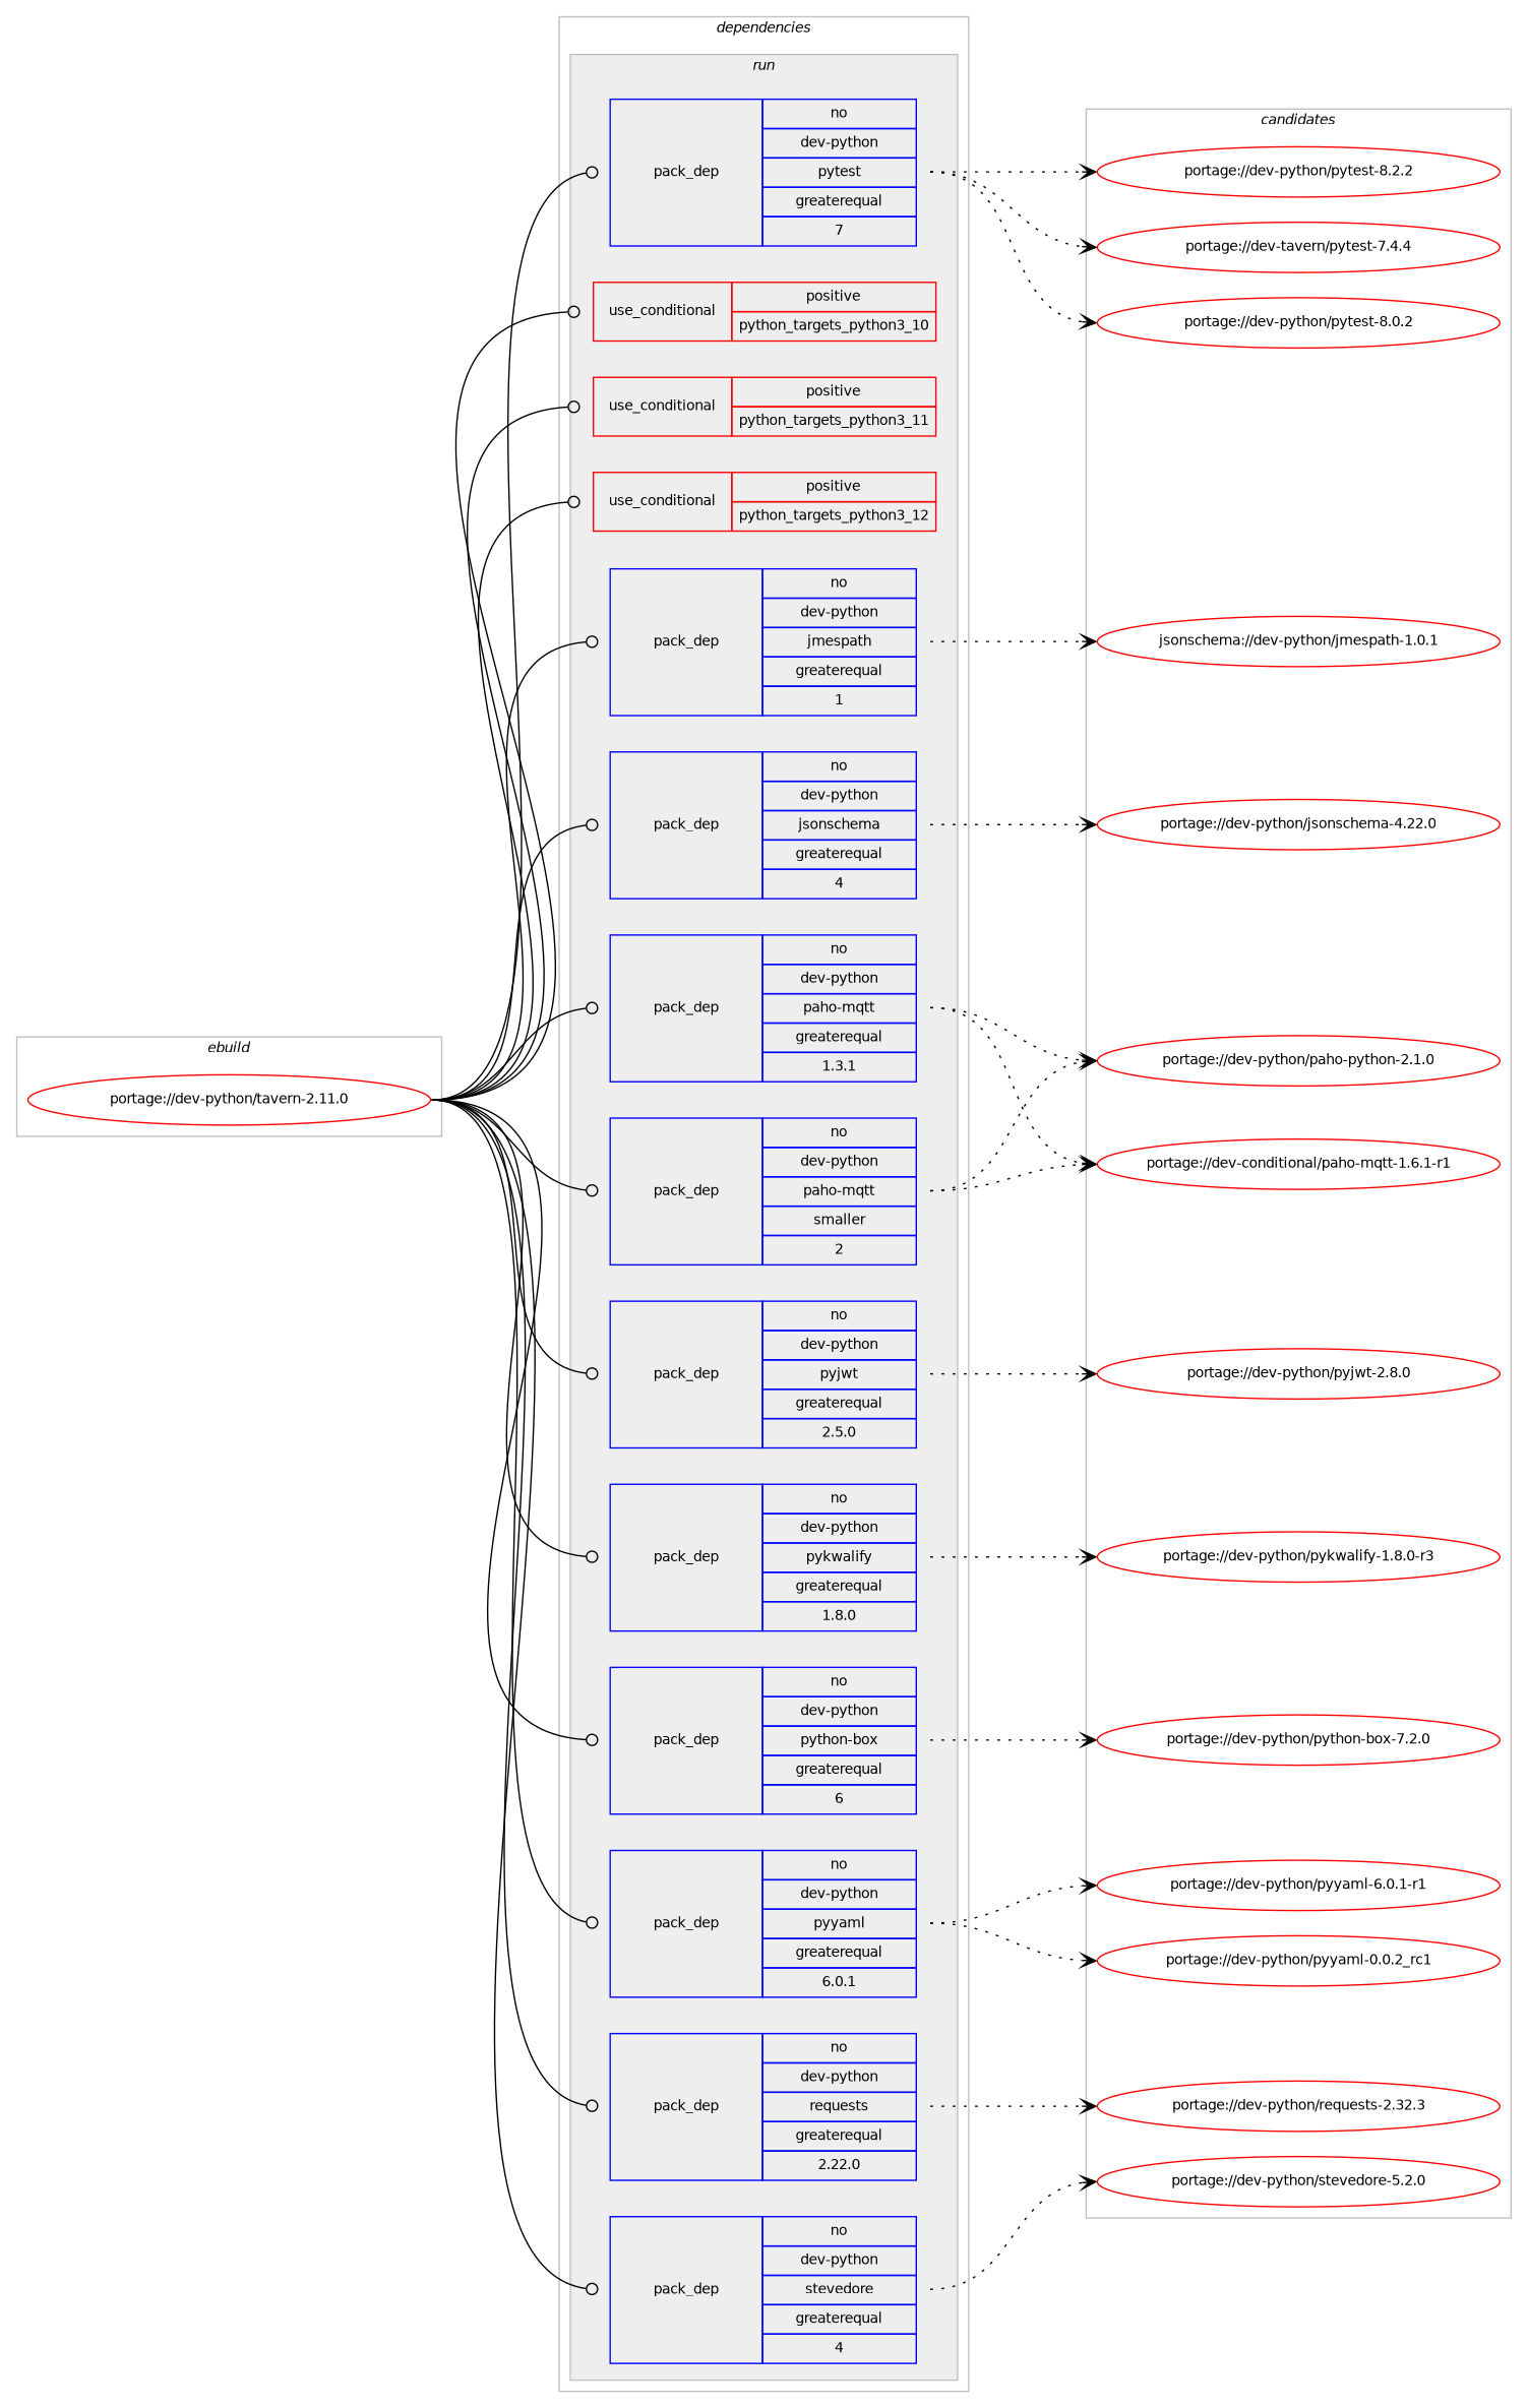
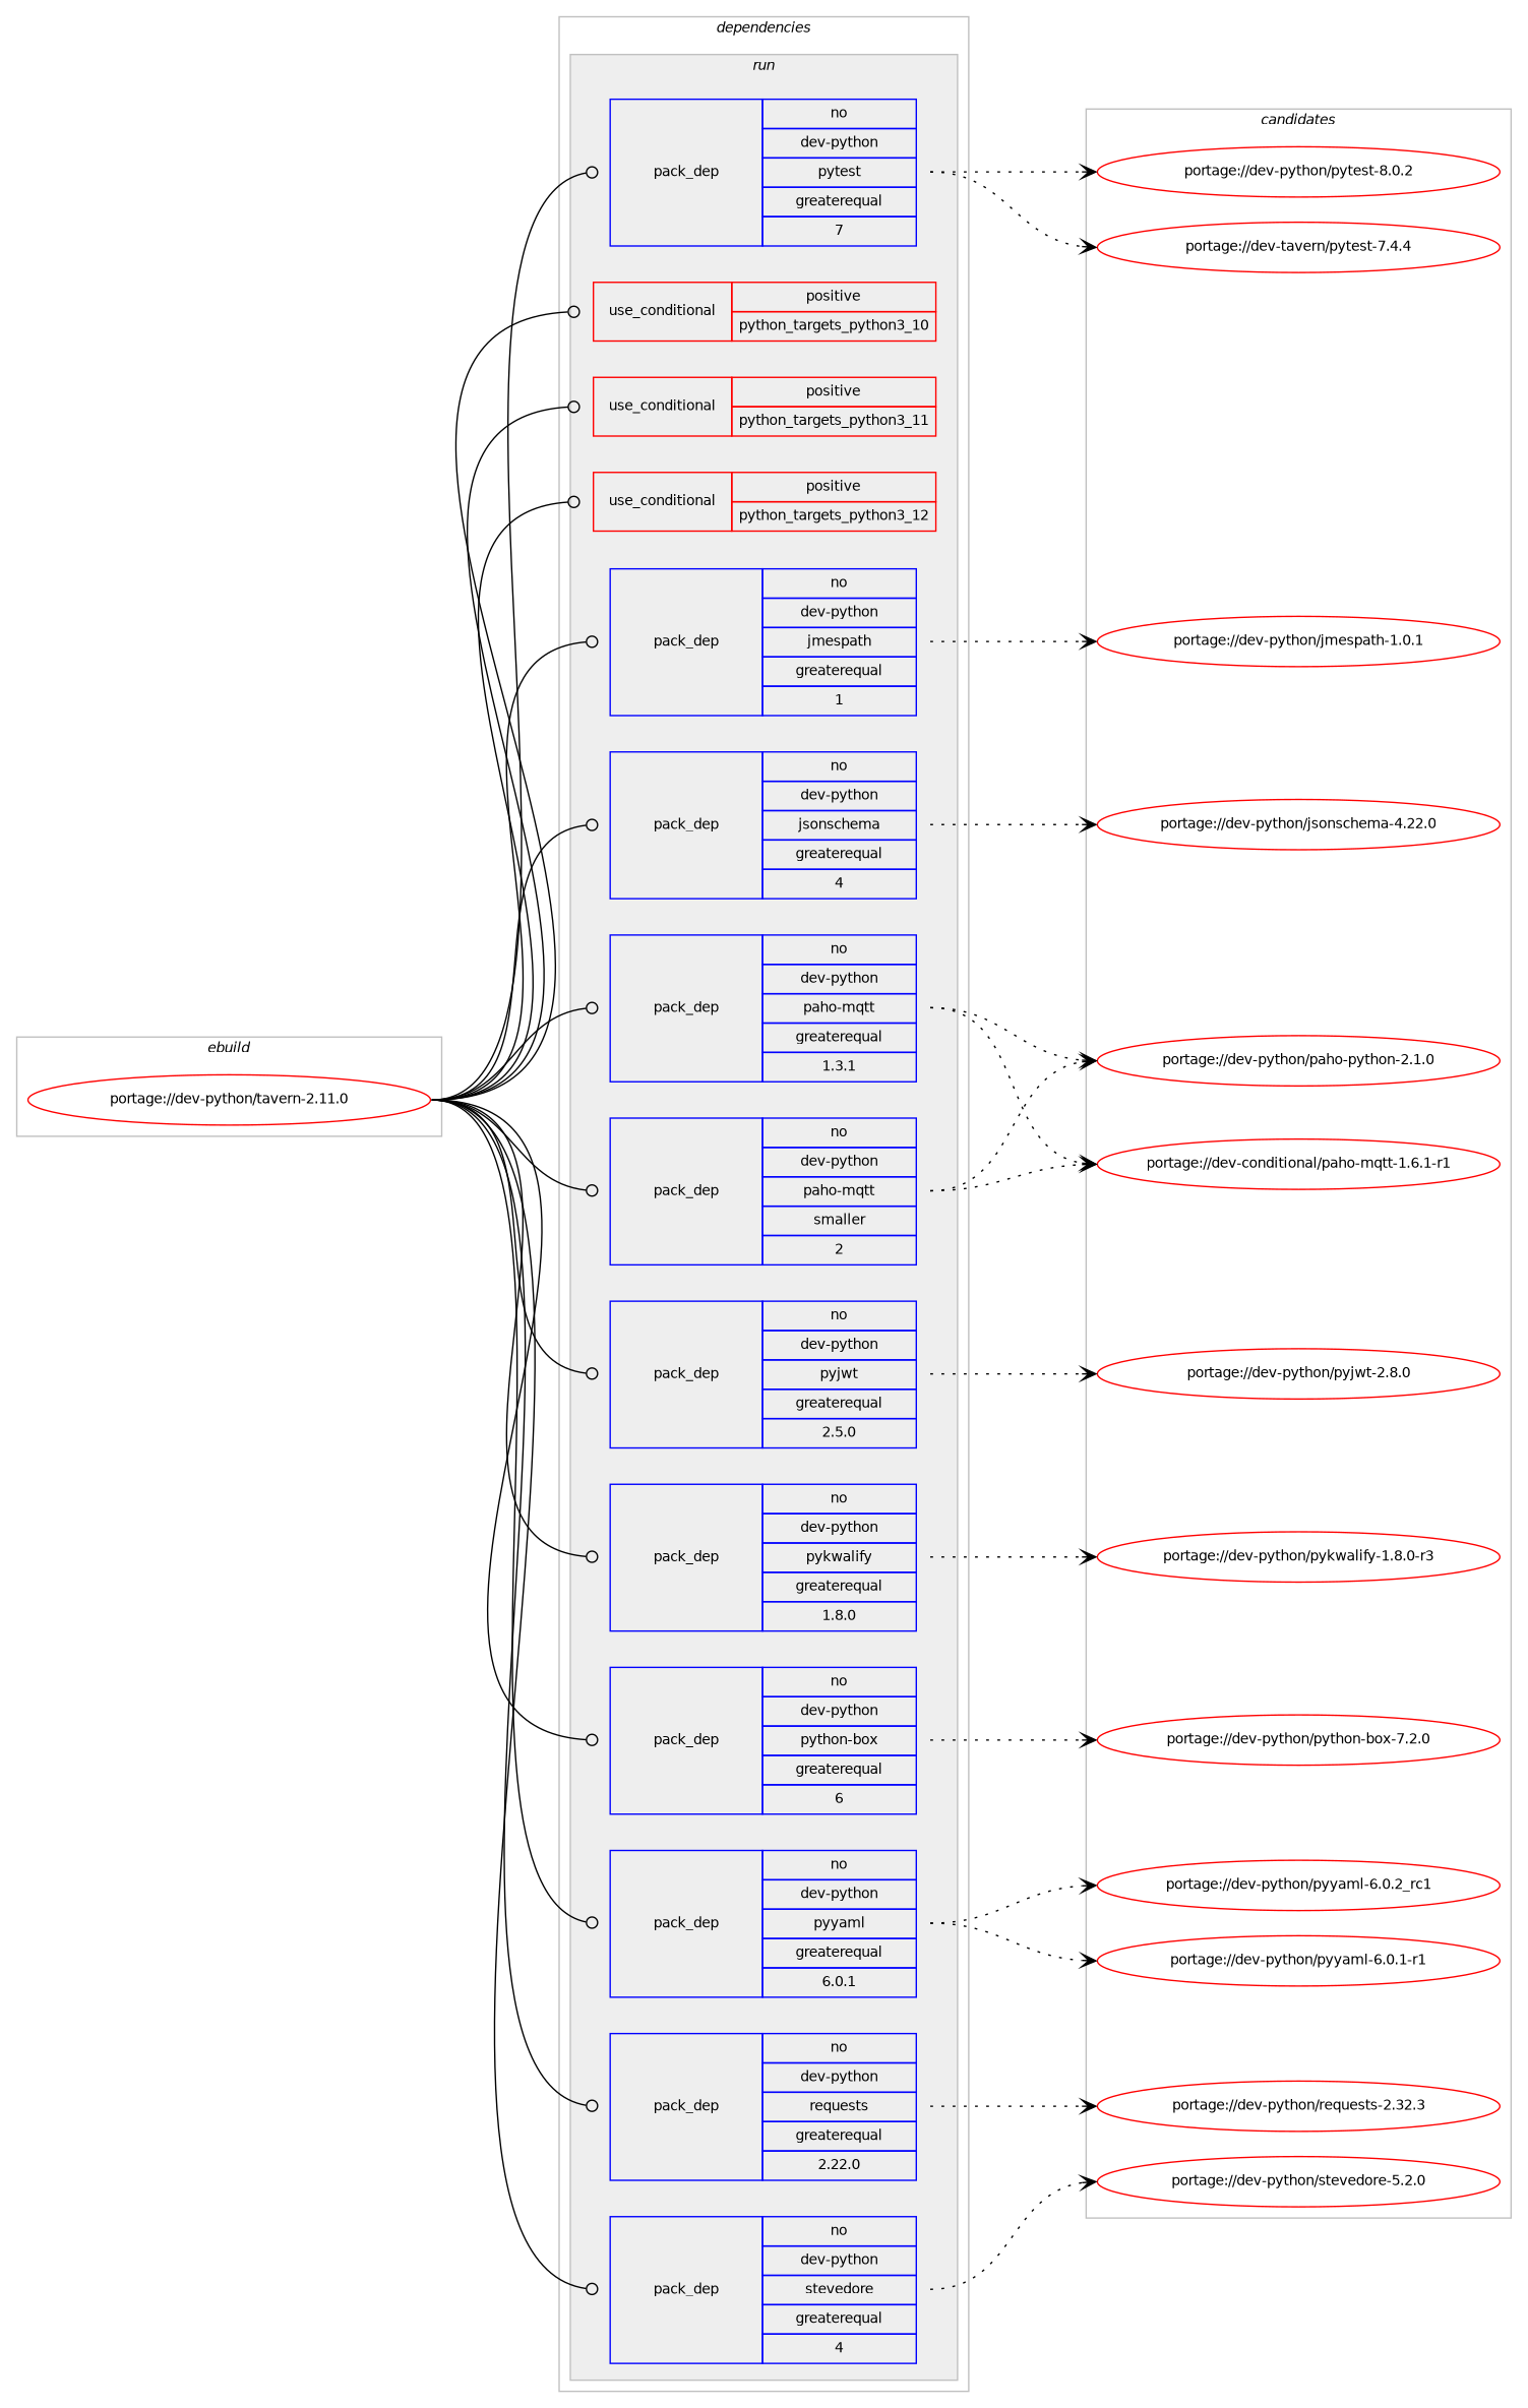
  digraph {
    compound=true
    concentrate=true
    fontname=Helvetica
    fontsize=10
    newrank=true
    rankdir=LR
    ranksep=1.5
    node [color=red fontname=Helvetica fontsize=10]
    edge [arrowhead=vee headport=w style=dotted tailport=e weight=100]
    n1 [label="portage://dev-python/tavern-2.11.0" width=4]
    n2 [color=blue label=<<TABLE BORDER="0" CELLBORDER="1" CELLSPACING="0" CELLPADDING="4" WIDTH="220"><TR><TD ROWSPAN="6" CELLPADDING="30">pack_dep</TD></TR><TR><TD WIDTH="110">no</TD></TR><TR><TD>dev-python</TD></TR><TR><TD>pytest</TD></TR><TR><TD>greaterequal</TD></TR><TR><TD>7</TD></TR></TABLE>> shape=none]
    n3 [label=<<TABLE BORDER="0" CELLBORDER="1" CELLSPACING="0" CELLPADDING="4"><TR><TD ROWSPAN="3" CELLPADDING="10">use_conditional</TD></TR><TR><TD>positive</TD></TR><TR><TD>python_targets_python3_10</TD></TR></TABLE>> shape=none]
    n4 [label=<<TABLE BORDER="0" CELLBORDER="1" CELLSPACING="0" CELLPADDING="4"><TR><TD ROWSPAN="3" CELLPADDING="10">use_conditional</TD></TR><TR><TD>positive</TD></TR><TR><TD>python_targets_python3_11</TD></TR></TABLE>> shape=none]
    n5 [label=<<TABLE BORDER="0" CELLBORDER="1" CELLSPACING="0" CELLPADDING="4"><TR><TD ROWSPAN="3" CELLPADDING="10">use_conditional</TD></TR><TR><TD>positive</TD></TR><TR><TD>python_targets_python3_12</TD></TR></TABLE>> shape=none]
    n6 [color=blue label=<<TABLE BORDER="0" CELLBORDER="1" CELLSPACING="0" CELLPADDING="4" WIDTH="220"><TR><TD ROWSPAN="6" CELLPADDING="30">pack_dep</TD></TR><TR><TD WIDTH="110">no</TD></TR><TR><TD>dev-python</TD></TR><TR><TD>jmespath</TD></TR><TR><TD>greaterequal</TD></TR><TR><TD>1</TD></TR></TABLE>> shape=none]
    n7 [color=blue label=<<TABLE BORDER="0" CELLBORDER="1" CELLSPACING="0" CELLPADDING="4" WIDTH="220"><TR><TD ROWSPAN="6" CELLPADDING="30">pack_dep</TD></TR><TR><TD WIDTH="110">no</TD></TR><TR><TD>dev-python</TD></TR><TR><TD>jsonschema</TD></TR><TR><TD>greaterequal</TD></TR><TR><TD>4</TD></TR></TABLE>> shape=none]
    n8 [color=blue label=<<TABLE BORDER="0" CELLBORDER="1" CELLSPACING="0" CELLPADDING="4" WIDTH="220"><TR><TD ROWSPAN="6" CELLPADDING="30">pack_dep</TD></TR><TR><TD WIDTH="110">no</TD></TR><TR><TD>dev-python</TD></TR><TR><TD>paho-mqtt</TD></TR><TR><TD>greaterequal</TD></TR><TR><TD>1.3.1</TD></TR></TABLE>> shape=none]
    n9 [color=blue label=<<TABLE BORDER="0" CELLBORDER="1" CELLSPACING="0" CELLPADDING="4" WIDTH="220"><TR><TD ROWSPAN="6" CELLPADDING="30">pack_dep</TD></TR><TR><TD WIDTH="110">no</TD></TR><TR><TD>dev-python</TD></TR><TR><TD>paho-mqtt</TD></TR><TR><TD>smaller</TD></TR><TR><TD>2</TD></TR></TABLE>> shape=none]
    n10 [color=blue label=<<TABLE BORDER="0" CELLBORDER="1" CELLSPACING="0" CELLPADDING="4" WIDTH="220"><TR><TD ROWSPAN="6" CELLPADDING="30">pack_dep</TD></TR><TR><TD WIDTH="110">no</TD></TR><TR><TD>dev-python</TD></TR><TR><TD>pyjwt</TD></TR><TR><TD>greaterequal</TD></TR><TR><TD>2.5.0</TD></TR></TABLE>> shape=none]
    n11 [color=blue label=<<TABLE BORDER="0" CELLBORDER="1" CELLSPACING="0" CELLPADDING="4" WIDTH="220"><TR><TD ROWSPAN="6" CELLPADDING="30">pack_dep</TD></TR><TR><TD WIDTH="110">no</TD></TR><TR><TD>dev-python</TD></TR><TR><TD>pykwalify</TD></TR><TR><TD>greaterequal</TD></TR><TR><TD>1.8.0</TD></TR></TABLE>> shape=none]
    n12 [color=blue label=<<TABLE BORDER="0" CELLBORDER="1" CELLSPACING="0" CELLPADDING="4" WIDTH="220"><TR><TD ROWSPAN="6" CELLPADDING="30">pack_dep</TD></TR><TR><TD WIDTH="110">no</TD></TR><TR><TD>dev-python</TD></TR><TR><TD>python-box</TD></TR><TR><TD>greaterequal</TD></TR><TR><TD>6</TD></TR></TABLE>> shape=none]
    n13 [color=blue label=<<TABLE BORDER="0" CELLBORDER="1" CELLSPACING="0" CELLPADDING="4" WIDTH="220"><TR><TD ROWSPAN="6" CELLPADDING="30">pack_dep</TD></TR><TR><TD WIDTH="110">no</TD></TR><TR><TD>dev-python</TD></TR><TR><TD>pyyaml</TD></TR><TR><TD>greaterequal</TD></TR><TR><TD>6.0.1</TD></TR></TABLE>> shape=none]
    n14 [color=blue label=<<TABLE BORDER="0" CELLBORDER="1" CELLSPACING="0" CELLPADDING="4" WIDTH="220"><TR><TD ROWSPAN="6" CELLPADDING="30">pack_dep</TD></TR><TR><TD WIDTH="110">no</TD></TR><TR><TD>dev-python</TD></TR><TR><TD>requests</TD></TR><TR><TD>greaterequal</TD></TR><TR><TD>2.22.0</TD></TR></TABLE>> shape=none]
    n15 [color=blue label=<<TABLE BORDER="0" CELLBORDER="1" CELLSPACING="0" CELLPADDING="4" WIDTH="220"><TR><TD ROWSPAN="6" CELLPADDING="30">pack_dep</TD></TR><TR><TD WIDTH="110">no</TD></TR><TR><TD>dev-python</TD></TR><TR><TD>stevedore</TD></TR><TR><TD>greaterequal</TD></TR><TR><TD>4</TD></TR></TABLE>> shape=none]
-   n16 [label="jsonschema://dev-python/jmespath-1.0.1" width=4]
+   n16 [label="portage://dev-python/jmespath-1.0.1" width=4]
    n17 [label="portage://dev-python/jsonschema-4.22.0" width=4]
    n18 [label="portage://dev-conditional/paho-mqtt-1.6.1-r1" width=4]
    n19 [label="portage://dev-python/paho-python-2.1.0" width=4]
    n20 [label="portage://dev-python/pyjwt-2.8.0" width=4]
    n21 [label="portage://dev-python/pykwalify-1.8.0-r3" width=4]
    n22 [label="portage://dev-tavern/pytest-7.4.4" width=4]
    n23 [label="portage://dev-python/pytest-8.0.2" width=4]
-   n24 [label="portage://dev-python/pytest-8.2.2" width=4]
    n25 [label="portage://dev-python/python-box-7.2.0" width=4]
    n26 [label="portage://dev-python/pyyaml-6.0.1-r1" width=4]
-   n27 [label="portage://dev-python/pyyaml-0.0.2_rc1" width=4]
+   n27 [label="portage://dev-python/pyyaml-6.0.2_rc1" width=4]
    n28 [label="portage://dev-python/requests-2.32.3" width=4]
    n29 [label="portage://dev-python/stevedore-5.2.0" width=4]
    subgraph cluster_1 {
      color=gray
      label=<<i>ebuild</i>>
      rank=same
      n1
    }
    subgraph cluster_2 {
      color=gray
      label=<<i>dependencies</i>>
      subgraph cluster_3 {
        color=gray
        fillcolor="#eeeeee"
        label=<<i>compile</i>>
        style=filled
      }
      subgraph cluster_4 {
        color=gray
        fillcolor="#eeeeee"
        label=<<i>compile and run</i>>
        style=filled
      }
      subgraph cluster_5 {
        color=gray
        fillcolor="#eeeeee"
        label=<<i>run</i>>
        style=filled
        subgraph sub_6 {
          color=gray
          fillcolor="#eeeeee"
          label=<<i>run</i>>
          style=filled
          n2
        }
        subgraph sub_7 {
          color=gray
          fillcolor="#eeeeee"
          label=<<i>run</i>>
          style=filled
          n3
        }
        subgraph sub_8 {
          color=gray
          fillcolor="#eeeeee"
          label=<<i>run</i>>
          style=filled
          n4
        }
        subgraph sub_9 {
          color=gray
          fillcolor="#eeeeee"
          label=<<i>run</i>>
          style=filled
          n5
        }
        subgraph sub_10 {
          color=gray
          fillcolor="#eeeeee"
          label=<<i>run</i>>
          style=filled
          n6
        }
        subgraph sub_11 {
          color=gray
          fillcolor="#eeeeee"
          label=<<i>run</i>>
          style=filled
          n7
        }
        subgraph sub_12 {
          color=gray
          fillcolor="#eeeeee"
          label=<<i>run</i>>
          style=filled
          n8
        }
        subgraph sub_13 {
          color=gray
          fillcolor="#eeeeee"
          label=<<i>run</i>>
          style=filled
          n9
        }
        subgraph sub_14 {
          color=gray
          fillcolor="#eeeeee"
          label=<<i>run</i>>
          style=filled
          n10
        }
        subgraph sub_15 {
          color=gray
          fillcolor="#eeeeee"
          label=<<i>run</i>>
          style=filled
          n11
        }
        subgraph sub_16 {
          color=gray
          fillcolor="#eeeeee"
          label=<<i>run</i>>
          style=filled
          n12
        }
        subgraph sub_17 {
          color=gray
          fillcolor="#eeeeee"
          label=<<i>run</i>>
          style=filled
          n13
        }
        subgraph sub_18 {
          color=gray
          fillcolor="#eeeeee"
          label=<<i>run</i>>
          style=filled
          n14
        }
        subgraph sub_19 {
          color=gray
          fillcolor="#eeeeee"
          label=<<i>run</i>>
          style=filled
          n15
        }
      }
    }
    subgraph cluster_20 {
      color=gray
      label=<<i>candidates</i>>
      rank=same
      subgraph sub_21 {
        color=black
        label=<<i>candidates</i>>
        nodesep=1
        rank=same
        n16
      }
      subgraph sub_22 {
        color=black
        label=<<i>candidates</i>>
        nodesep=1
        rank=same
        n17
      }
      subgraph sub_23 {
        color=black
        label=<<i>candidates</i>>
        nodesep=1
        rank=same
        n18
        n19
      }
      subgraph sub_24 {
        color=black
        label=<<i>candidates</i>>
        nodesep=1
        rank=same
        n18
        n19
      }
      subgraph sub_25 {
        color=black
        label=<<i>candidates</i>>
        nodesep=1
        rank=same
        n20
      }
      subgraph sub_26 {
        color=black
        label=<<i>candidates</i>>
        nodesep=1
        rank=same
        n21
      }
      subgraph sub_27 {
        color=black
        label=<<i>candidates</i>>
        nodesep=1
        rank=same
        n22
        n23
-       n24
      }
      subgraph sub_28 {
        color=black
        label=<<i>candidates</i>>
        nodesep=1
        rank=same
        n25
      }
      subgraph sub_29 {
        color=black
        label=<<i>candidates</i>>
        nodesep=1
        rank=same
        n26
        n27
      }
      subgraph sub_30 {
        color=black
        label=<<i>candidates</i>>
        nodesep=1
        rank=same
        n28
      }
      subgraph sub_31 {
        color=black
        label=<<i>candidates</i>>
        nodesep=1
        rank=same
        n29
      }
    }
    n1 -> n2 [arrowhead=odot style=solid weight=20]
    n1 -> n3 [arrowhead=odot style=solid weight=20]
    n1 -> n4 [arrowhead=odot style=solid weight=20]
    n1 -> n5 [arrowhead=odot style=solid weight=20]
    n1 -> n6 [arrowhead=odot style=solid weight=20]
    n1 -> n7 [arrowhead=odot style=solid weight=20]
    n1 -> n8 [arrowhead=odot style=solid weight=20]
    n1 -> n9 [arrowhead=odot style=solid weight=20]
    n1 -> n10 [arrowhead=odot style=solid weight=20]
    n1 -> n11 [arrowhead=odot style=solid weight=20]
    n1 -> n12 [arrowhead=odot style=solid weight=20]
    n1 -> n13 [arrowhead=odot style=solid weight=20]
    n1 -> n14 [arrowhead=odot style=solid weight=20]
    n1 -> n15 [arrowhead=odot style=solid weight=20]
    n2 -> n22
    n2 -> n23
-   n2 -> n24
    n6 -> n16
    n7 -> n17
    n8 -> n18
    n8 -> n19
    n9 -> n18
    n9 -> n19
    n10 -> n20
    n11 -> n21
    n12 -> n25
    n13 -> n26
    n13 -> n27
    n14 -> n28
    n15 -> n29
  }
